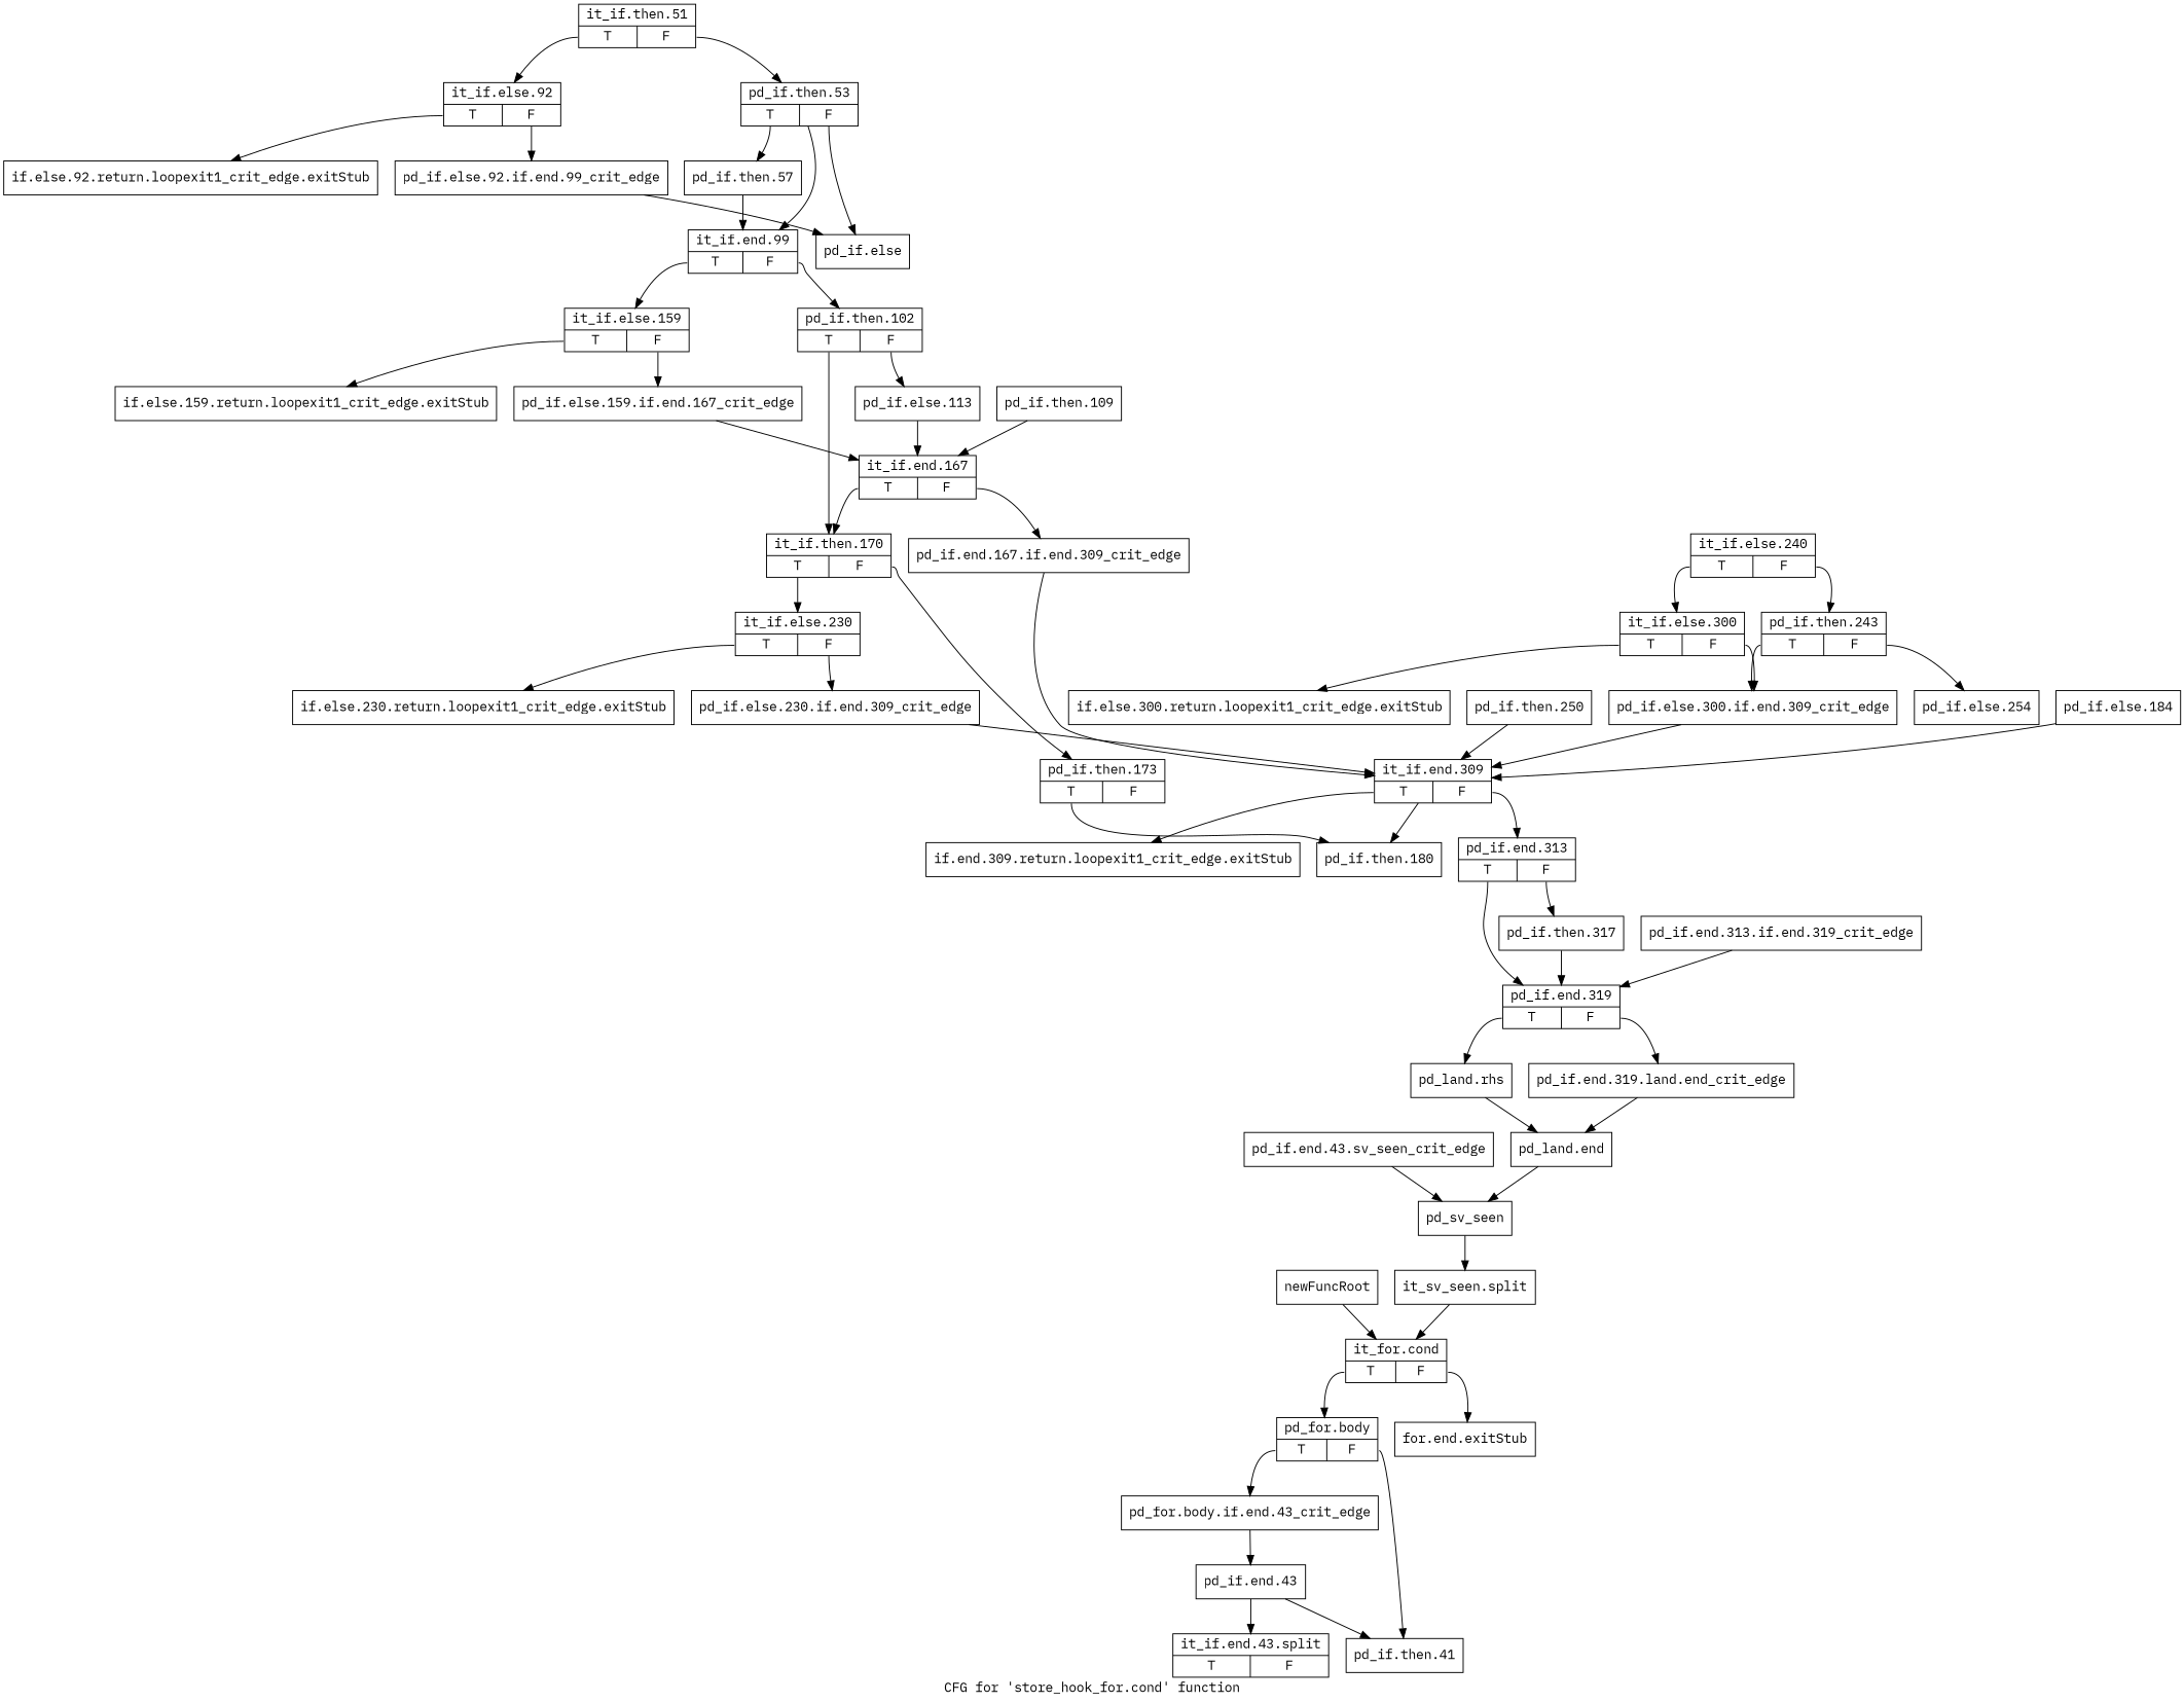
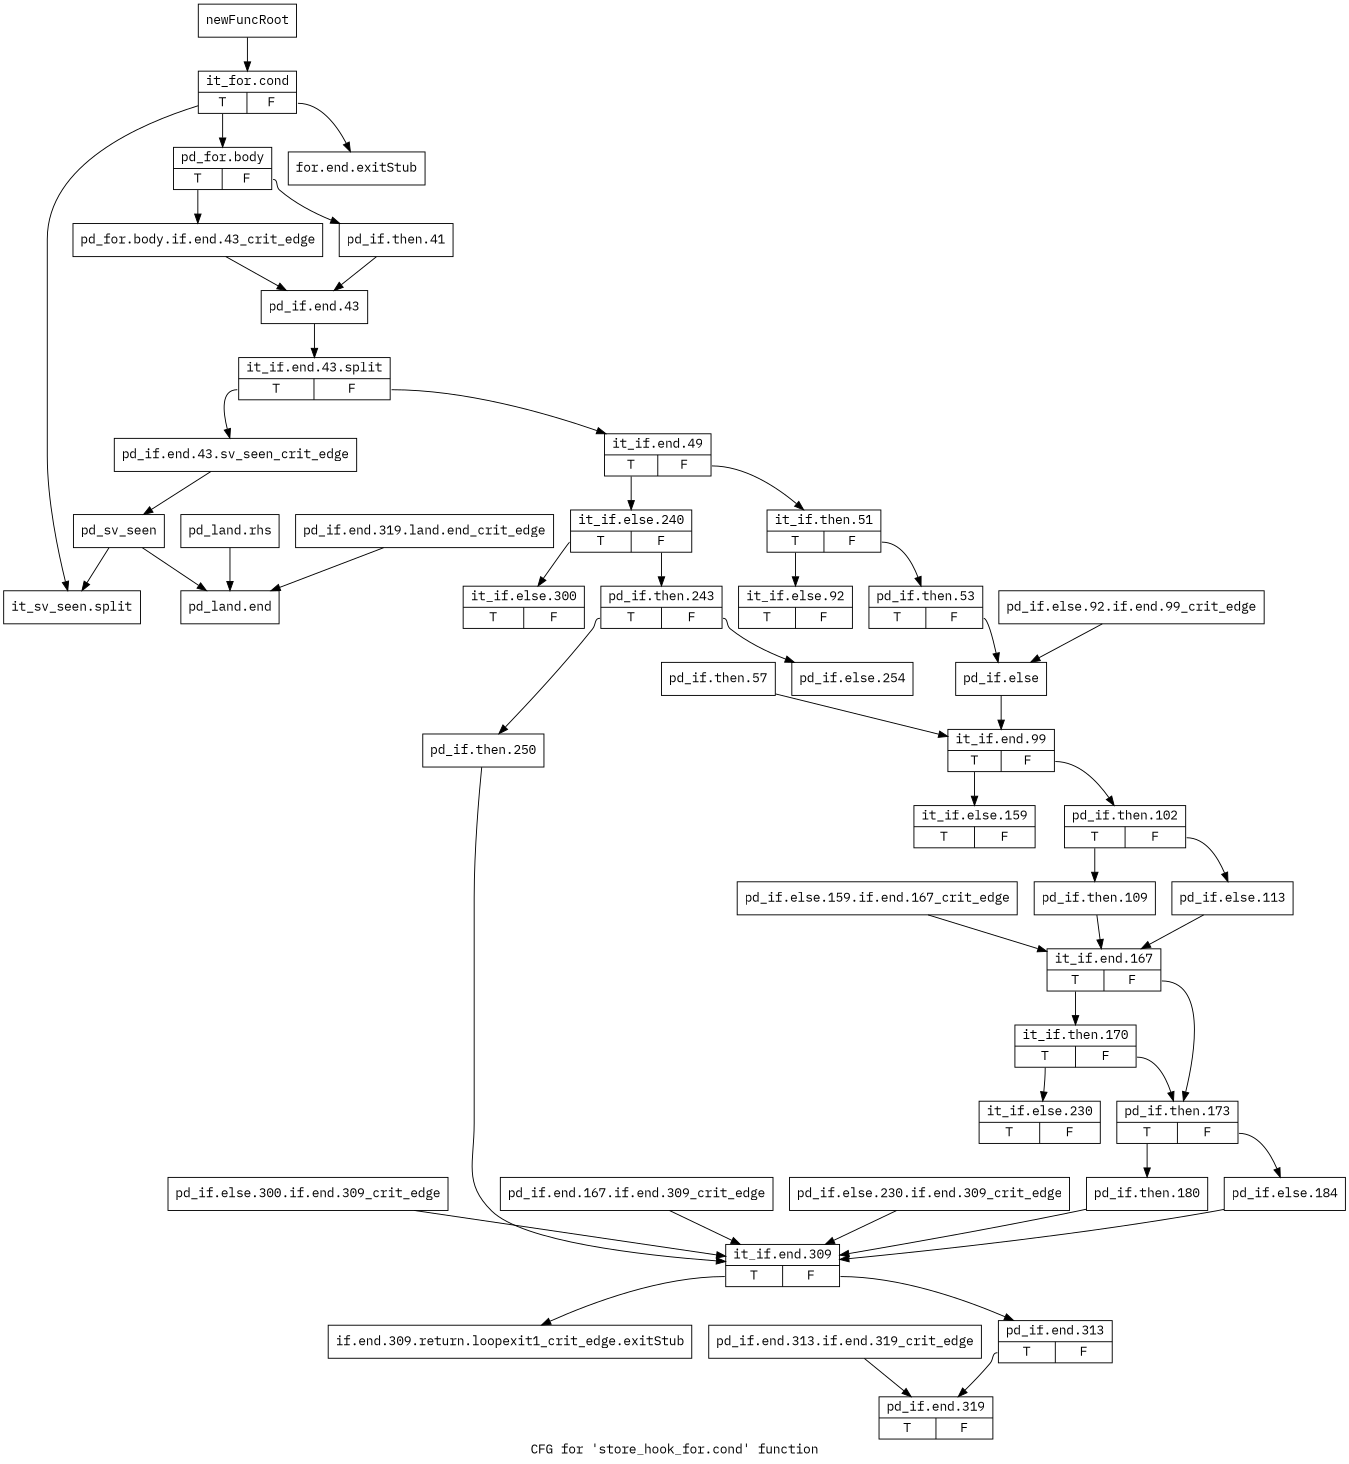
  digraph {
    fontname="IBM Plex Mono"
    label="CFG for 'store_hook_for.cond' function"
    node [fontname="IBM Plex Mono" shape=record]
    edge [fontname="IBM Plex Mono"]
    n1 [label="{newFuncRoot}"]
    n2 [label="{it_for.cond|{<s0>T|<s1>F}}"]
    n3 [label="{for.end.exitStub}"]
    n4 [label="{pd_for.body|{<s0>T|<s1>F}}"]
    n5 [label="{pd_for.body.if.end.43_crit_edge}"]
    n6 [label="{pd_if.then.41}"]
-   n7 [label="{if.else.92.return.loopexit1_crit_edge.exitStub}"]
-   n8 [label="{if.else.159.return.loopexit1_crit_edge.exitStub}"]
-   n9 [label="{if.else.230.return.loopexit1_crit_edge.exitStub}"]
-   n10 [label="{if.else.300.return.loopexit1_crit_edge.exitStub}"]
    n11 [label="{if.end.309.return.loopexit1_crit_edge.exitStub}"]
    n12 [label="{pd_if.end.43}"]
    n13 [label="{it_if.end.43.split|{<s0>T|<s1>F}}"]
    n14 [label="{pd_if.end.43.sv_seen_crit_edge}"]
+   n15 [label="{it_if.end.49|{<s0>T|<s1>F}}"]
    n16 [label="{pd_sv_seen}"]
    n17 [label="{it_if.else.240|{<s0>T|<s1>F}}"]
    n18 [label="{it_if.then.51|{<s0>T|<s1>F}}"]
    n19 [label="{it_sv_seen.split}"]
    n20 [label="{it_if.else.300|{<s0>T|<s1>F}}"]
    n21 [label="{pd_if.then.243|{<s0>T|<s1>F}}"]
    n22 [label="{it_if.else.92|{<s0>T|<s1>F}}"]
    n23 [label="{pd_if.then.53|{<s0>T|<s1>F}}"]
    n24 [label="{pd_if.else.300.if.end.309_crit_edge}"]
    n25 [label="{pd_if.then.250}"]
    n26 [label="{pd_if.else.254}"]
    n27 [label="{pd_if.else.92.if.end.99_crit_edge}"]
    n28 [label="{pd_if.then.57}"]
    n29 [label="{pd_if.else}"]
    n30 [label="{it_if.end.99|{<s0>T|<s1>F}}"]
    n31 [label="{it_if.else.159|{<s0>T|<s1>F}}"]
    n32 [label="{pd_if.then.102|{<s0>T|<s1>F}}"]
    n33 [label="{pd_if.else.159.if.end.167_crit_edge}"]
    n34 [label="{pd_if.then.109}"]
    n35 [label="{pd_if.else.113}"]
    n36 [label="{it_if.end.167|{<s0>T|<s1>F}}"]
    n37 [label="{it_if.then.170|{<s0>T|<s1>F}}"]
    n38 [label="{pd_if.end.167.if.end.309_crit_edge}"]
    n39 [label="{it_if.else.230|{<s0>T|<s1>F}}"]
    n40 [label="{pd_if.then.173|{<s0>T|<s1>F}}"]
    n41 [label="{it_if.end.309|{<s0>T|<s1>F}}"]
    n42 [label="{pd_if.else.230.if.end.309_crit_edge}"]
    n43 [label="{pd_if.then.180}"]
    n44 [label="{pd_if.else.184}"]
    n45 [label="{pd_if.end.313|{<s0>T|<s1>F}}"]
-   n46 [label="{pd_if.then.317}"]
    n47 [label="{pd_if.end.319|{<s0>T|<s1>F}}"]
    n48 [label="{pd_if.end.313.if.end.319_crit_edge}"]
    n49 [label="{pd_land.rhs}"]
    n50 [label="{pd_if.end.319.land.end_crit_edge}"]
    n51 [label="{pd_land.end}"]
    n1 -> n2
    n2 -> n3 [tailport=s1]
    n2 -> n4 [tailport=s0]
    n4 -> n5 [tailport=s0]
    n4 -> n6 [tailport=s1]
    n5 -> n12
-   n12 -> n6
+   n6 -> n12
    n12 -> n13
+   n13 -> n14 [tailport=s0]
+   n13 -> n15 [tailport=s1]
    n14 -> n16
+   n15 -> n17 [tailport=s0]
+   n15 -> n18 [tailport=s1]
    n16 -> n19
    n17 -> n20 [tailport=s0]
    n17 -> n21 [tailport=s1]
    n18 -> n22 [tailport=s0]
    n18 -> n23 [tailport=s1]
-   n19 -> n2
-   n20 -> n10 [tailport=s0]
-   n20 -> n24 [tailport=s1]
-   n21 -> n24 [tailport=s0]
+   n2 -> n19
+   n21 -> n25 [tailport=s0]
    n21 -> n26 [tailport=s1]
-   n22 -> n7 [tailport=s0]
-   n22 -> n27 [tailport=s1]
-   n23 -> n28 [tailport=s0]
    n23 -> n29 [tailport=s1]
    n24 -> n41
    n25 -> n41
    n27 -> n29
    n28 -> n30
-   n23 -> n30
+   n29 -> n30
    n30 -> n31 [tailport=s0]
    n30 -> n32 [tailport=s1]
-   n31 -> n8 [tailport=s0]
-   n31 -> n33 [tailport=s1]
-   n32 -> n37 [tailport=s0]
+   n32 -> n34 [tailport=s0]
    n32 -> n35 [tailport=s1]
    n33 -> n36
    n34 -> n36
    n35 -> n36
    n36 -> n37 [tailport=s0]
-   n36 -> n38 [tailport=s1]
+   n36 -> n40 [tailport=s1]
    n37 -> n39 [tailport=s0]
    n37 -> n40 [tailport=s1]
    n38 -> n41
-   n39 -> n9 [tailport=s0]
-   n39 -> n42 [tailport=s1]
    n40 -> n43 [tailport=s0]
+   n40 -> n44 [tailport=s1]
    n41 -> n11 [tailport=s0]
    n41 -> n45 [tailport=s1]
    n42 -> n41
-   n41 -> n43
+   n43 -> n41
    n44 -> n41
-   n45 -> n46 [tailport=s1]
    n45 -> n47 [tailport=s0]
-   n46 -> n47
-   n47 -> n49 [tailport=s0]
-   n47 -> n50 [tailport=s1]
    n48 -> n47
    n49 -> n51
    n50 -> n51
-   n51 -> n16
+   n16 -> n51
  }
